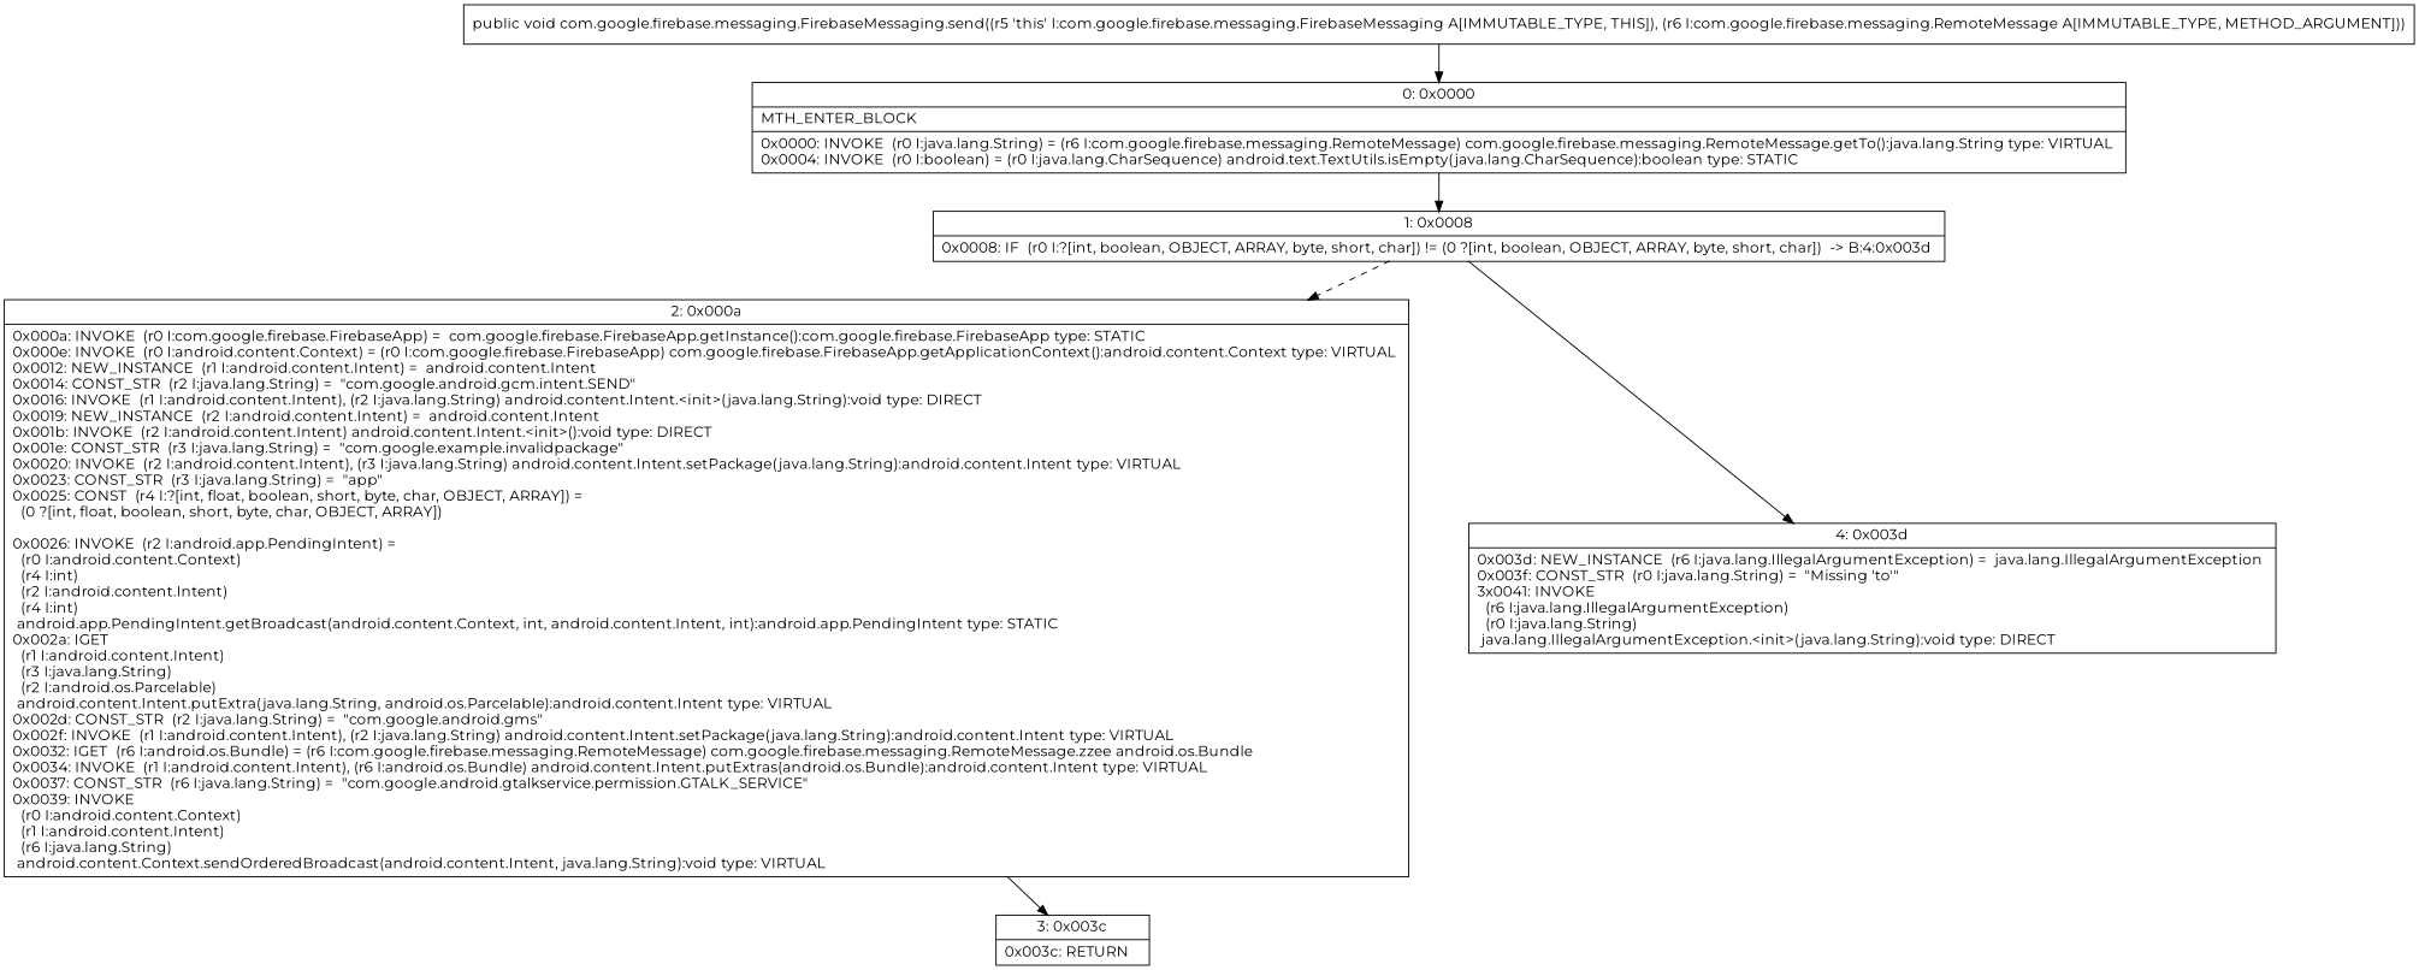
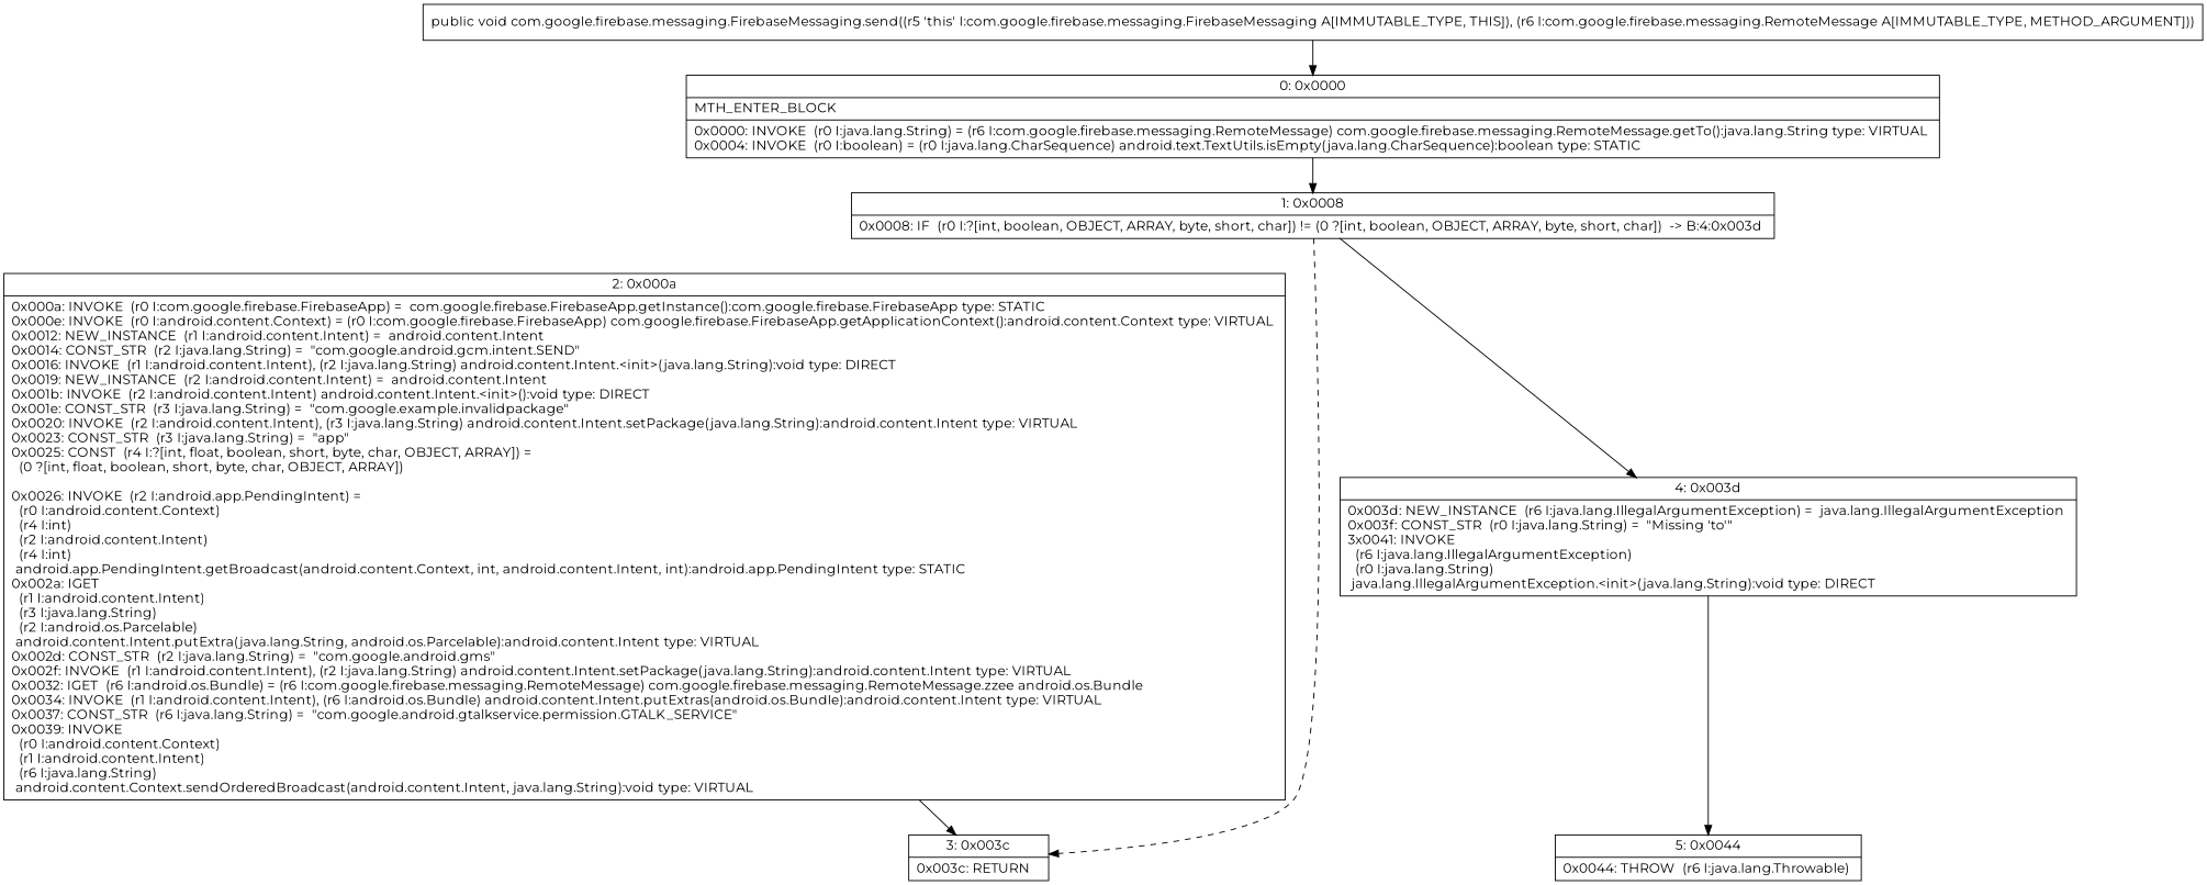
  digraph {
    fontname=Montserrat
    node [fontname=Montserrat shape=record]
    edge [fontname=Montserrat]
    n1 [label="{0\:\ 0x0000|MTH_ENTER_BLOCK\l|0x0000: INVOKE  (r0 I:java.lang.String) = (r6 I:com.google.firebase.messaging.RemoteMessage) com.google.firebase.messaging.RemoteMessage.getTo():java.lang.String type: VIRTUAL \l0x0004: INVOKE  (r0 I:boolean) = (r0 I:java.lang.CharSequence) android.text.TextUtils.isEmpty(java.lang.CharSequence):boolean type: STATIC \l}"]
    n2 [label="{1\:\ 0x0008|0x0008: IF  (r0 I:?[int, boolean, OBJECT, ARRAY, byte, short, char]) != (0 ?[int, boolean, OBJECT, ARRAY, byte, short, char])  \-\> B:4:0x003d \l}"]
    n3 [label="{2\:\ 0x000a|0x000a: INVOKE  (r0 I:com.google.firebase.FirebaseApp) =  com.google.firebase.FirebaseApp.getInstance():com.google.firebase.FirebaseApp type: STATIC \l0x000e: INVOKE  (r0 I:android.content.Context) = (r0 I:com.google.firebase.FirebaseApp) com.google.firebase.FirebaseApp.getApplicationContext():android.content.Context type: VIRTUAL \l0x0012: NEW_INSTANCE  (r1 I:android.content.Intent) =  android.content.Intent \l0x0014: CONST_STR  (r2 I:java.lang.String) =  \"com.google.android.gcm.intent.SEND\" \l0x0016: INVOKE  (r1 I:android.content.Intent), (r2 I:java.lang.String) android.content.Intent.\<init\>(java.lang.String):void type: DIRECT \l0x0019: NEW_INSTANCE  (r2 I:android.content.Intent) =  android.content.Intent \l0x001b: INVOKE  (r2 I:android.content.Intent) android.content.Intent.\<init\>():void type: DIRECT \l0x001e: CONST_STR  (r3 I:java.lang.String) =  \"com.google.example.invalidpackage\" \l0x0020: INVOKE  (r2 I:android.content.Intent), (r3 I:java.lang.String) android.content.Intent.setPackage(java.lang.String):android.content.Intent type: VIRTUAL \l0x0023: CONST_STR  (r3 I:java.lang.String) =  \"app\" \l0x0025: CONST  (r4 I:?[int, float, boolean, short, byte, char, OBJECT, ARRAY]) = \l  (0 ?[int, float, boolean, short, byte, char, OBJECT, ARRAY])\l \l0x0026: INVOKE  (r2 I:android.app.PendingIntent) = \l  (r0 I:android.content.Context)\l  (r4 I:int)\l  (r2 I:android.content.Intent)\l  (r4 I:int)\l android.app.PendingIntent.getBroadcast(android.content.Context, int, android.content.Intent, int):android.app.PendingIntent type: STATIC \l0x002a: IGET  \l  (r1 I:android.content.Intent)\l  (r3 I:java.lang.String)\l  (r2 I:android.os.Parcelable)\l android.content.Intent.putExtra(java.lang.String, android.os.Parcelable):android.content.Intent type: VIRTUAL \l0x002d: CONST_STR  (r2 I:java.lang.String) =  \"com.google.android.gms\" \l0x002f: INVOKE  (r1 I:android.content.Intent), (r2 I:java.lang.String) android.content.Intent.setPackage(java.lang.String):android.content.Intent type: VIRTUAL \l0x0032: IGET  (r6 I:android.os.Bundle) = (r6 I:com.google.firebase.messaging.RemoteMessage) com.google.firebase.messaging.RemoteMessage.zzee android.os.Bundle \l0x0034: INVOKE  (r1 I:android.content.Intent), (r6 I:android.os.Bundle) android.content.Intent.putExtras(android.os.Bundle):android.content.Intent type: VIRTUAL \l0x0037: CONST_STR  (r6 I:java.lang.String) =  \"com.google.android.gtalkservice.permission.GTALK_SERVICE\" \l0x0039: INVOKE  \l  (r0 I:android.content.Context)\l  (r1 I:android.content.Intent)\l  (r6 I:java.lang.String)\l android.content.Context.sendOrderedBroadcast(android.content.Intent, java.lang.String):void type: VIRTUAL \l}"]
    n4 [label="{4\:\ 0x003d|0x003d: NEW_INSTANCE  (r6 I:java.lang.IllegalArgumentException) =  java.lang.IllegalArgumentException \l0x003f: CONST_STR  (r0 I:java.lang.String) =  \"Missing 'to'\" \l3x0041: INVOKE  \l  (r6 I:java.lang.IllegalArgumentException)\l  (r0 I:java.lang.String)\l java.lang.IllegalArgumentException.\<init\>(java.lang.String):void type: DIRECT \l}"]
    n5 [label="{3\:\ 0x003c|0x003c: RETURN   \l}"]
+   n6 [label="{5\:\ 0x0044|0x0044: THROW  (r6 I:java.lang.Throwable) \l}"]
    n7 [label="{public void com.google.firebase.messaging.FirebaseMessaging.send((r5 'this' I:com.google.firebase.messaging.FirebaseMessaging A[IMMUTABLE_TYPE, THIS]), (r6 I:com.google.firebase.messaging.RemoteMessage A[IMMUTABLE_TYPE, METHOD_ARGUMENT])) }"]
    n1 -> n2
-   n2 -> n3 [style=dashed]
+   n2 -> n5 [style=dashed]
    n2 -> n4
    n3 -> n5
+   n4 -> n6
    n7 -> n1
  }
